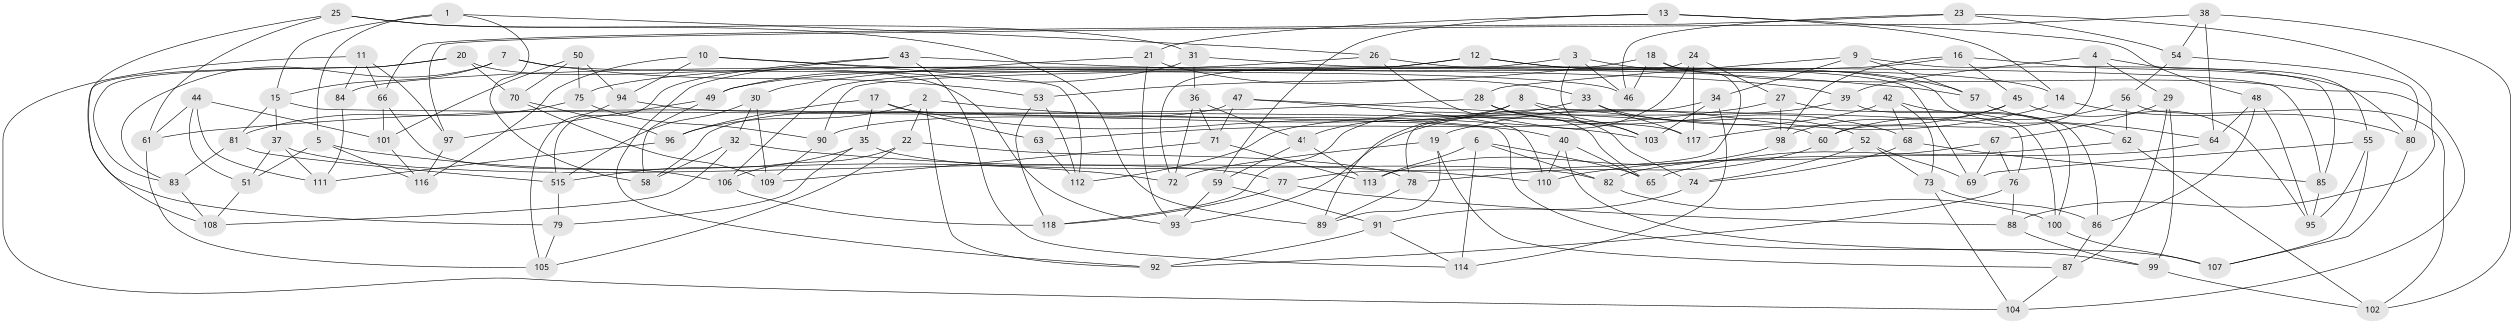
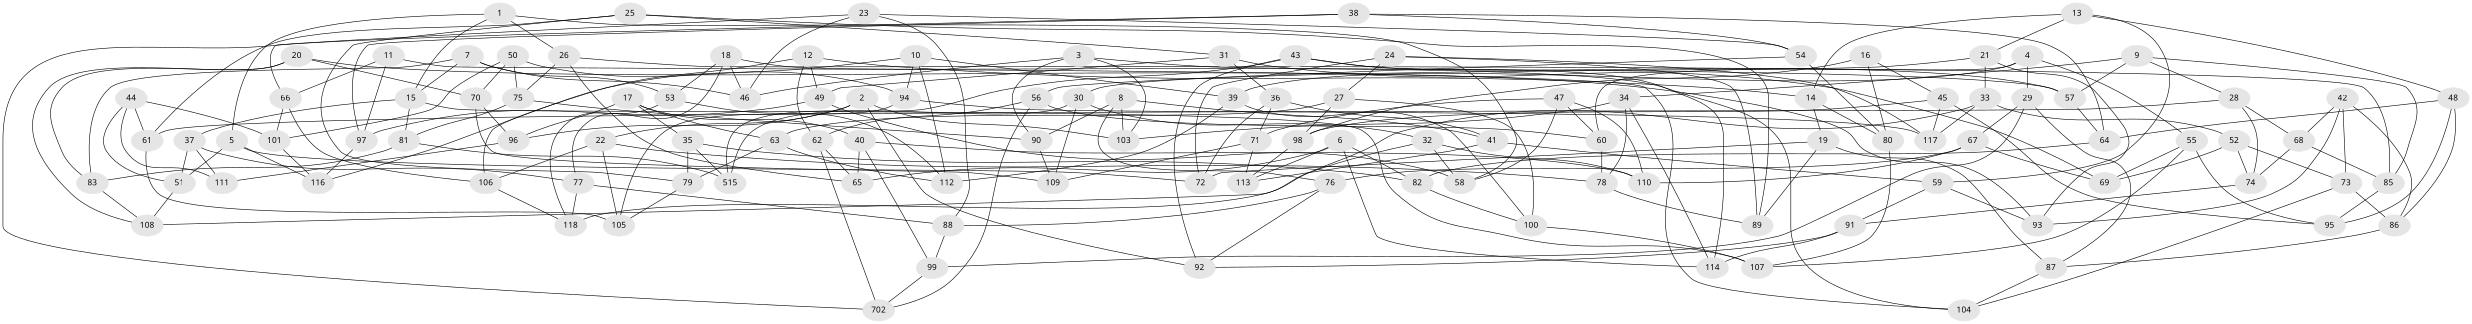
  graph {
    fontname="Noto Sans"
    node [color=gray90 fontname="Noto Sans" style=filled]
    edge [fontname="Noto Sans"]
    1
    5
    15
    26
    58
    51
    72
    116
    37
    81
    107
    65
    85
    75
    2
    22
    92
    96
    103
    106
    78
    105
    111
    3
    46
    57
    90
    64
    109
    4
    29
    39
    55
    60
    87
    67
    99
    112
    100
    69
    95
    108
    6
    82
    113
    114
    7
    53
    83
    118
-   84
    8
    41
    76
    59
    88
    9
    28
    34
    61
    68
    74
    10
    94
    117
    11
    66
    97
    104
    101
    12
    14
    49
    62
    19
    80
-   102
+   102 [label=702]
    13
    21
    48
    93
    30
    33
    86
    91
    89
    77
    n88 [label=515]
    16
    45
    98
    17
    35
    40
    63
    79
    110
    18
    20
    70
    32
    52
    23
    54
    56
    24
    27
    25
    31
    36
    71
    73
    38
    42
    43
    44
    47
    50
    1 -- 5
    1 -- 15
    1 -- 26
    1 -- 58
    5 -- 51
    5 -- 72
    5 -- 116
    15 -- 37
    15 -- 81
    15 -- 107
    26 -- 65
    26 -- 85
    26 -- 75
    51 -- 108
    37 -- 51
    37 -- 111
    37 -- 77
    81 -- 83
    81 -- n88
    85 -- 95
    75 -- 81
    75 -- 90
    2 -- 22
    2 -- 92
    2 -- 96
    2 -- 103
    22 -- 106
    22 -- 78
    22 -- 105
    96 -- 111
    106 -- 118
    78 -- 89
    3 -- 103
    3 -- 46
    3 -- 57
    3 -- 90
    57 -- 64
    90 -- 109
    64 -- 82
    4 -- 29
    4 -- 39
    4 -- 55
    4 -- 60
    29 -- 87
    29 -- 67
    29 -- 99
    39 -- 112
    39 -- 100
    55 -- 107
    55 -- 69
    55 -- 95
    60 -- 78
    87 -- 104
    67 -- 69
    67 -- 76
    67 -- 110
    99 -- 102
    100 -- 107
    6 -- 65
    6 -- 82
    6 -- 113
    6 -- 114
    82 -- 100
    7 -- 15
    7 -- 46
    7 -- 53
    7 -- 83
    53 -- 112
    53 -- 118
    83 -- 108
-   84 -- 111
    8 -- 103
    8 -- 90
    8 -- 41
    8 -- 76
    41 -- 113
    41 -- 59
    76 -- 92
    76 -- 88
    59 -- 93
    59 -- 91
    88 -- 99
    9 -- 85
    9 -- 57
    9 -- 28
    9 -- 34
    28 -- 61
    28 -- 68
    28 -- 74
    34 -- 103
    34 -- 78
    34 -- 114
    61 -- 105
    68 -- 85
    68 -- 74
    74 -- 91
    10 -- 116
    10 -- 39
    10 -- 112
    10 -- 94
    94 -- 105
    94 -- 117
-   11 -- 84
    11 -- 66
    11 -- 97
    11 -- 104
    66 -- 106
    66 -- 101
    97 -- 116
    101 -- 116
    12 -- 106
    12 -- 14
    12 -- 49
    12 -- 62
    14 -- 19
    14 -- 80
    49 -- 58
    49 -- 97
    62 -- 65
    62 -- 102
    19 -- 72
    19 -- 87
    19 -- 89
    80 -- 107
    13 -- 59
    13 -- 14
    13 -- 21
    13 -- 48
    21 -- 93
    21 -- 30
    21 -- 33
    48 -- 64
    48 -- 95
    48 -- 86
    30 -- 109
    30 -- n88
    30 -- 32
    33 -- 118
    33 -- 117
    33 -- 52
    86 -- 87
    91 -- 92
    91 -- 114
    77 -- 118
    77 -- 88
-   16 -- 84
    16 -- 80
    16 -- 45
    16 -- 98
    45 -- 95
    45 -- 117
    45 -- 98
    98 -- 113
    17 -- 96
    17 -- 35
    17 -- 40
    17 -- 63
    35 -- 82
    35 -- n88
    35 -- 79
    40 -- 65
    40 -- 99
    40 -- 110
    63 -- 112
-   n88 -- 79
+   63 -- 79
    79 -- 105
    18 -- 46
    18 -- 53
    18 -- 104
    18 -- 77
    20 -- 108
    20 -- 83
    20 -- 93
    20 -- 70
    70 -- 96
    70 -- 109
    32 -- 58
    32 -- 108
    32 -- 110
    52 -- 69
    52 -- 74
    52 -- 73
    23 -- 46
    23 -- 88
    23 -- 66
    23 -- 54
    54 -- 80
    54 -- 56
    56 -- 60
    56 -- 62
    56 -- 102
    24 -- 72
    24 -- 117
    24 -- 89
    24 -- 27
    27 -- 100
    27 -- 98
    27 -- 63
    25 -- 61
    25 -- 89
    25 -- 79
    25 -- 31
    31 -- 69
    31 -- 49
    31 -- 36
    36 -- 72
    36 -- 41
    36 -- 71
    71 -- 109
    71 -- 113
    73 -- 104
    73 -- 86
    38 -- 64
    38 -- 97
    38 -- 102
    38 -- 54
    42 -- 68
    42 -- 93
    42 -- 86
    42 -- 73
    43 -- 92
    43 -- 57
    43 -- 114
    43 -- n88
    44 -- 51
    44 -- 111
    44 -- 61
    44 -- 101
    47 -- 58
    47 -- 60
    47 -- 110
    47 -- 71
    50 -- 75
    50 -- 94
    50 -- 101
    50 -- 70
  }
